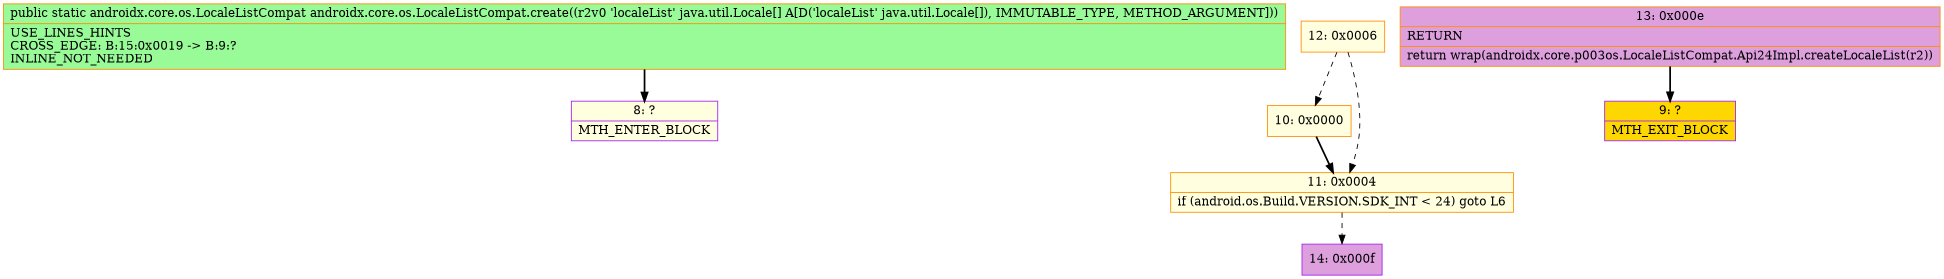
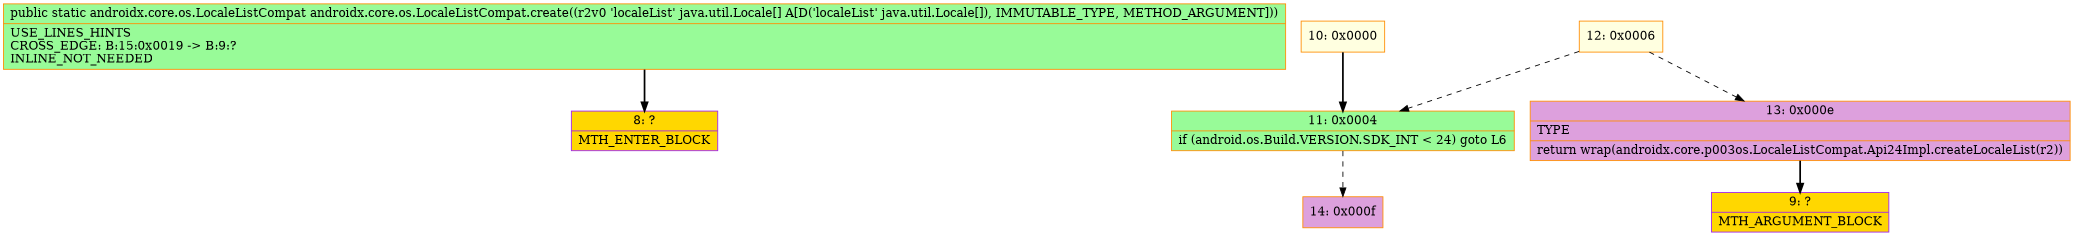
  digraph {
    node [color=darkorange fillcolor=gold shape=record style=filled]
    edge [style=bold]
-   n1 [color=purple fillcolor=lightyellow label="{8\:\ ?|MTH_ENTER_BLOCK\l}"]
+   n1 [color=purple label="{8\:\ ?|MTH_ENTER_BLOCK\l}"]
    n2 [fillcolor=lightyellow label="{10\:\ 0x0000}"]
-   n3 [fillcolor=lightyellow label="{11\:\ 0x0004|if (android.os.Build.VERSION.SDK_INT \< 24) goto L6\l}"]
-   n4 [color=purple fillcolor=plum label="{14\:\ 0x000f}"]
+   n3 [fillcolor=palegreen label="{11\:\ 0x0004|if (android.os.Build.VERSION.SDK_INT \< 24) goto L6\l}"]
+   n4 [fillcolor=plum label="{14\:\ 0x000f}"]
    n5 [fillcolor=lightyellow label="{12\:\ 0x0006}"]
-   n6 [fillcolor=plum label="{13\:\ 0x000e|RETURN\l|return wrap(androidx.core.p003os.LocaleListCompat.Api24Impl.createLocaleList(r2))\l}"]
-   n7 [color=purple label="{9\:\ ?|MTH_EXIT_BLOCK\l}"]
+   n6 [fillcolor=plum label="{13\:\ 0x000e|TYPE\l|return wrap(androidx.core.p003os.LocaleListCompat.Api24Impl.createLocaleList(r2))\l}"]
+   n7 [color=purple label="{9\:\ ?|MTH_ARGUMENT_BLOCK\l}"]
    n8 [fillcolor=palegreen label="{public static androidx.core.os.LocaleListCompat androidx.core.os.LocaleListCompat.create((r2v0 'localeList' java.util.Locale[] A[D('localeList' java.util.Locale[]), IMMUTABLE_TYPE, METHOD_ARGUMENT]))  | USE_LINES_HINTS\lCROSS_EDGE: B:15:0x0019 \-\> B:9:?\lINLINE_NOT_NEEDED\l}"]
    n2 -> n3
    n3 -> n4 [style=dashed]
    n5 -> n3 [style=dashed]
-   n5 -> n2 [style=dashed]
+   n5 -> n6 [style=dashed]
    n6 -> n7
    n8 -> n1
  }
